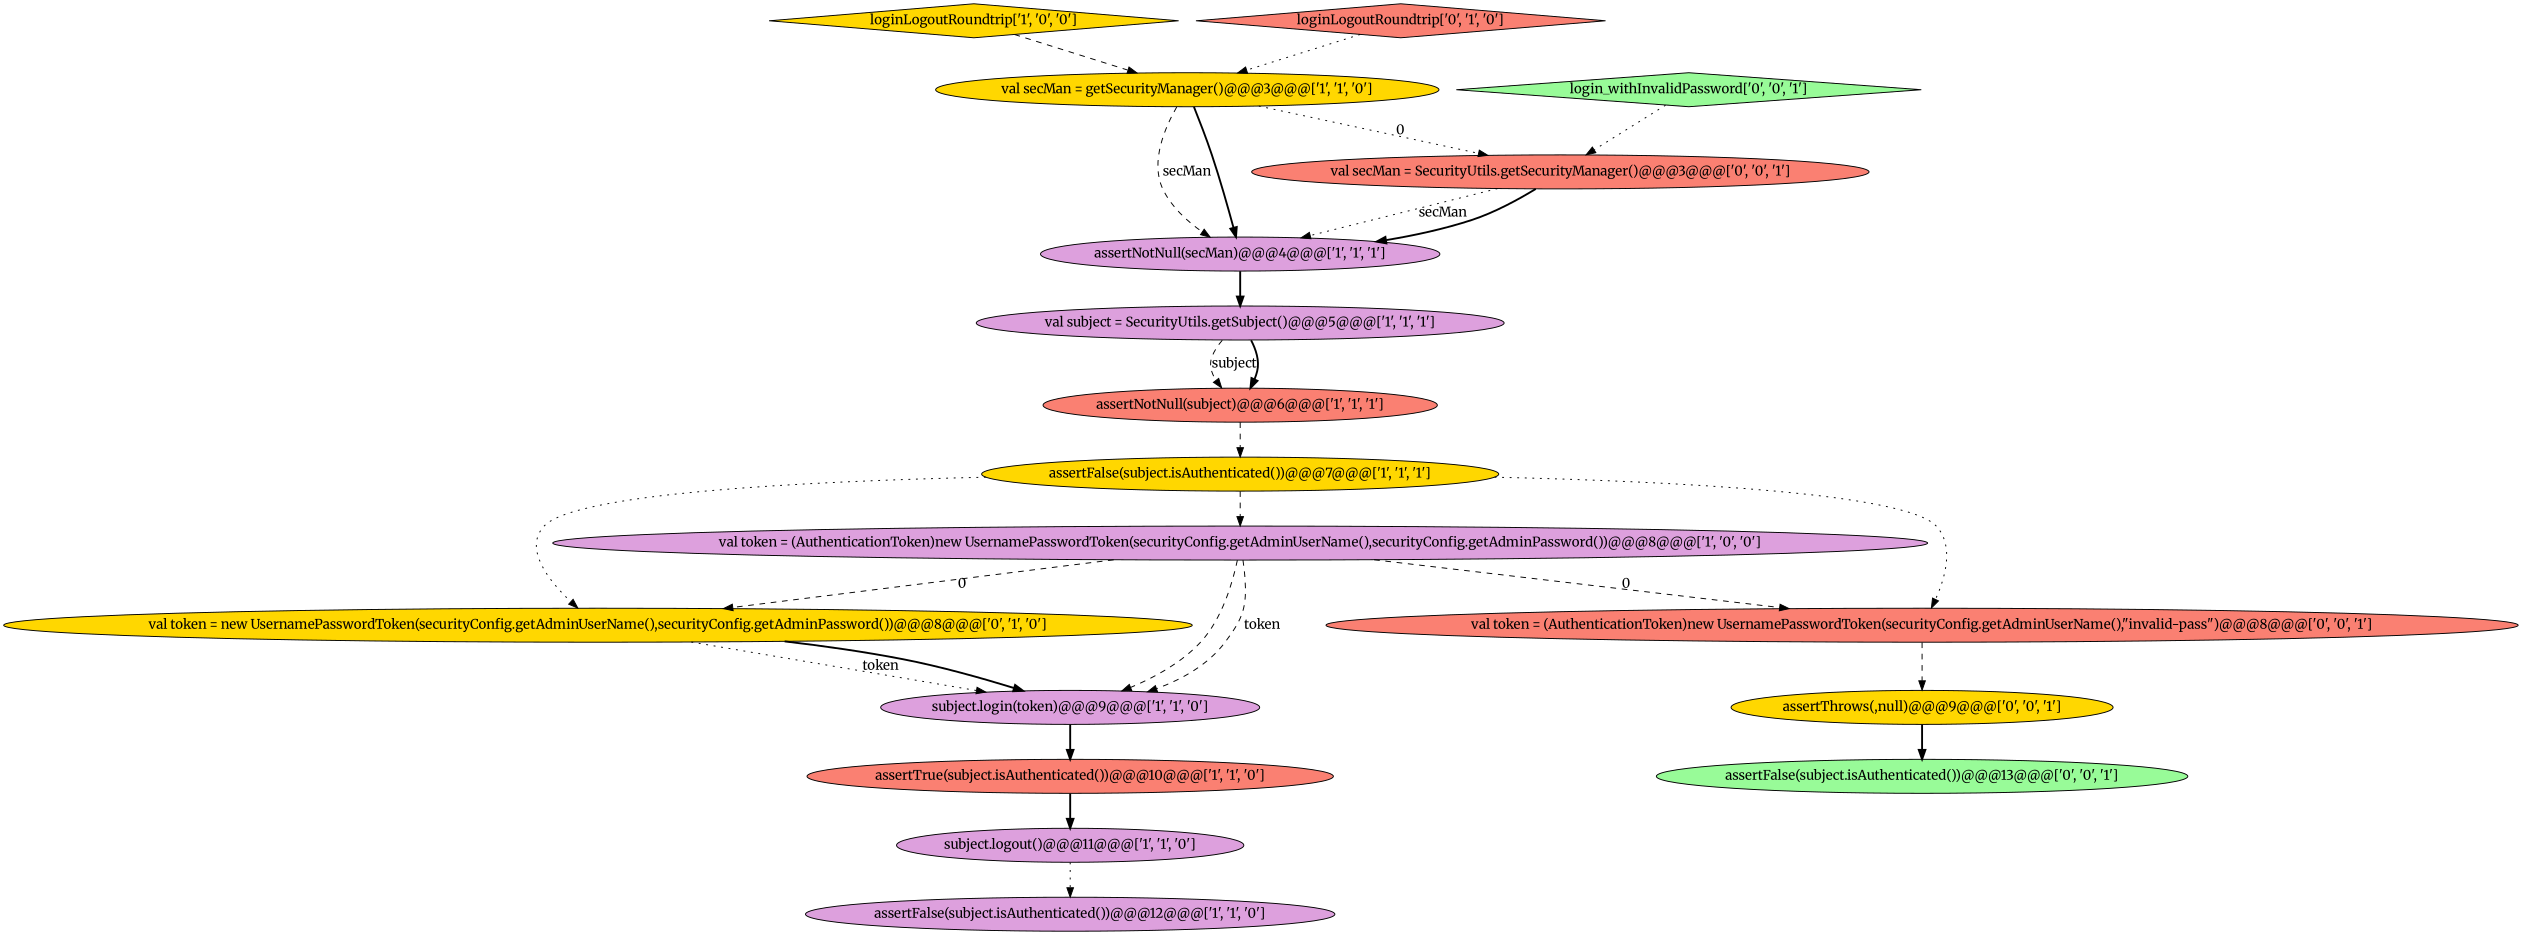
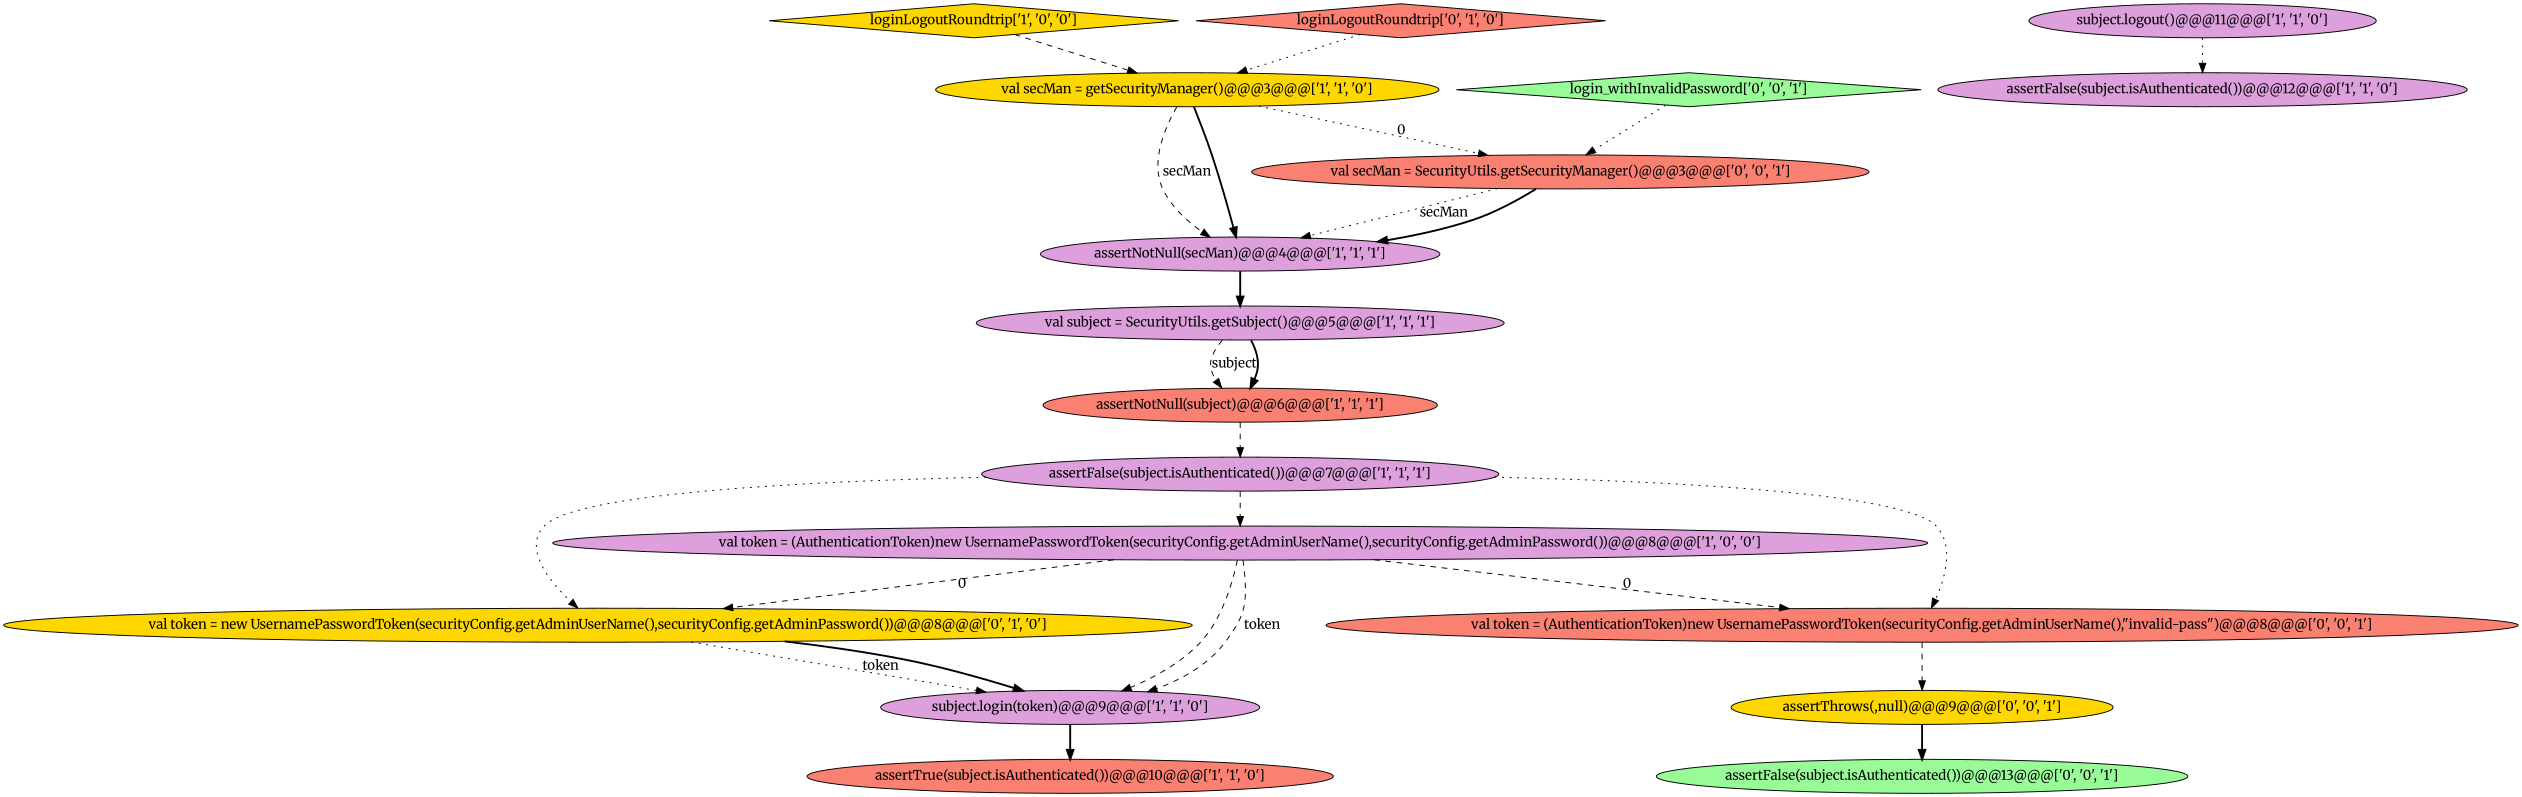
  digraph {
    fontname=Merriweather
    node [fillcolor=plum fontname=Merriweather shape=ellipse style=filled]
    edge [fontname=Merriweather style=dashed]
    n1 [fillcolor=gold label="val secMan = getSecurityManager()@@@3@@@['1', '1', '0']"]
    n2 [fillcolor=salmon label="val secMan = SecurityUtils.getSecurityManager()@@@3@@@['0', '0', '1']"]
    n3 [label="assertNotNull(secMan)@@@4@@@['1', '1', '1']"]
    n4 [label="val subject = SecurityUtils.getSubject()@@@5@@@['1', '1', '1']"]
    n5 [label="subject.login(token)@@@9@@@['1', '1', '0']"]
    n6 [fillcolor=salmon label="assertTrue(subject.isAuthenticated())@@@10@@@['1', '1', '0']"]
    n7 [label="subject.logout()@@@11@@@['1', '1', '0']"]
    n8 [fillcolor=palegreen label="login_withInvalidPassword['0', '0', '1']" shape=diamond]
    n9 [fillcolor=salmon label="assertNotNull(subject)@@@6@@@['1', '1', '1']"]
-   n10 [fillcolor=gold label="assertFalse(subject.isAuthenticated())@@@7@@@['1', '1', '1']"]
+   n10 [label="assertFalse(subject.isAuthenticated())@@@7@@@['1', '1', '1']"]
    n11 [fillcolor=gold label="val token = new UsernamePasswordToken(securityConfig.getAdminUserName(),securityConfig.getAdminPassword())@@@8@@@['0', '1', '0']"]
    n12 [fillcolor=salmon label="val token = (AuthenticationToken)new UsernamePasswordToken(securityConfig.getAdminUserName(),\"invalid-pass\")@@@8@@@['0', '0', '1']"]
    n13 [label="val token = (AuthenticationToken)new UsernamePasswordToken(securityConfig.getAdminUserName(),securityConfig.getAdminPassword())@@@8@@@['1', '0', '0']"]
    n14 [fillcolor=palegreen label="assertFalse(subject.isAuthenticated())@@@13@@@['0', '0', '1']"]
    n15 [fillcolor=gold label="loginLogoutRoundtrip['1', '0', '0']" shape=diamond]
    n16 [label="assertFalse(subject.isAuthenticated())@@@12@@@['1', '1', '0']"]
    n17 [fillcolor=salmon label="loginLogoutRoundtrip['0', '1', '0']" shape=diamond]
    n18 [fillcolor=gold label="assertThrows(,null)@@@9@@@['0', '0', '1']"]
    n1 -> n2 [label=0 style=dotted]
    n1 -> n3 [label=secMan]
    n1 -> n3 [style=bold]
    n2 -> n3 [label=secMan style=dotted]
    n2 -> n3 [style=bold]
    n3 -> n4 [style=bold]
    n4 -> n9 [label=subject]
    n4 -> n9 [style=bold]
    n5 -> n6 [style=bold]
-   n6 -> n7 [style=bold]
    n7 -> n16 [style=dotted]
    n8 -> n2 [style=dotted]
    n9 -> n10
    n10 -> n11 [style=dotted]
    n10 -> n12 [style=dotted]
    n10 -> n13
    n11 -> n5 [label=token style=dotted]
    n11 -> n5 [style=bold]
    n12 -> n18
    n13 -> n5
    n13 -> n5 [label=token]
    n13 -> n11 [label=0]
    n13 -> n12 [label=0]
    n15 -> n1
    n17 -> n1 [style=dotted]
    n18 -> n14 [style=bold]
  }
